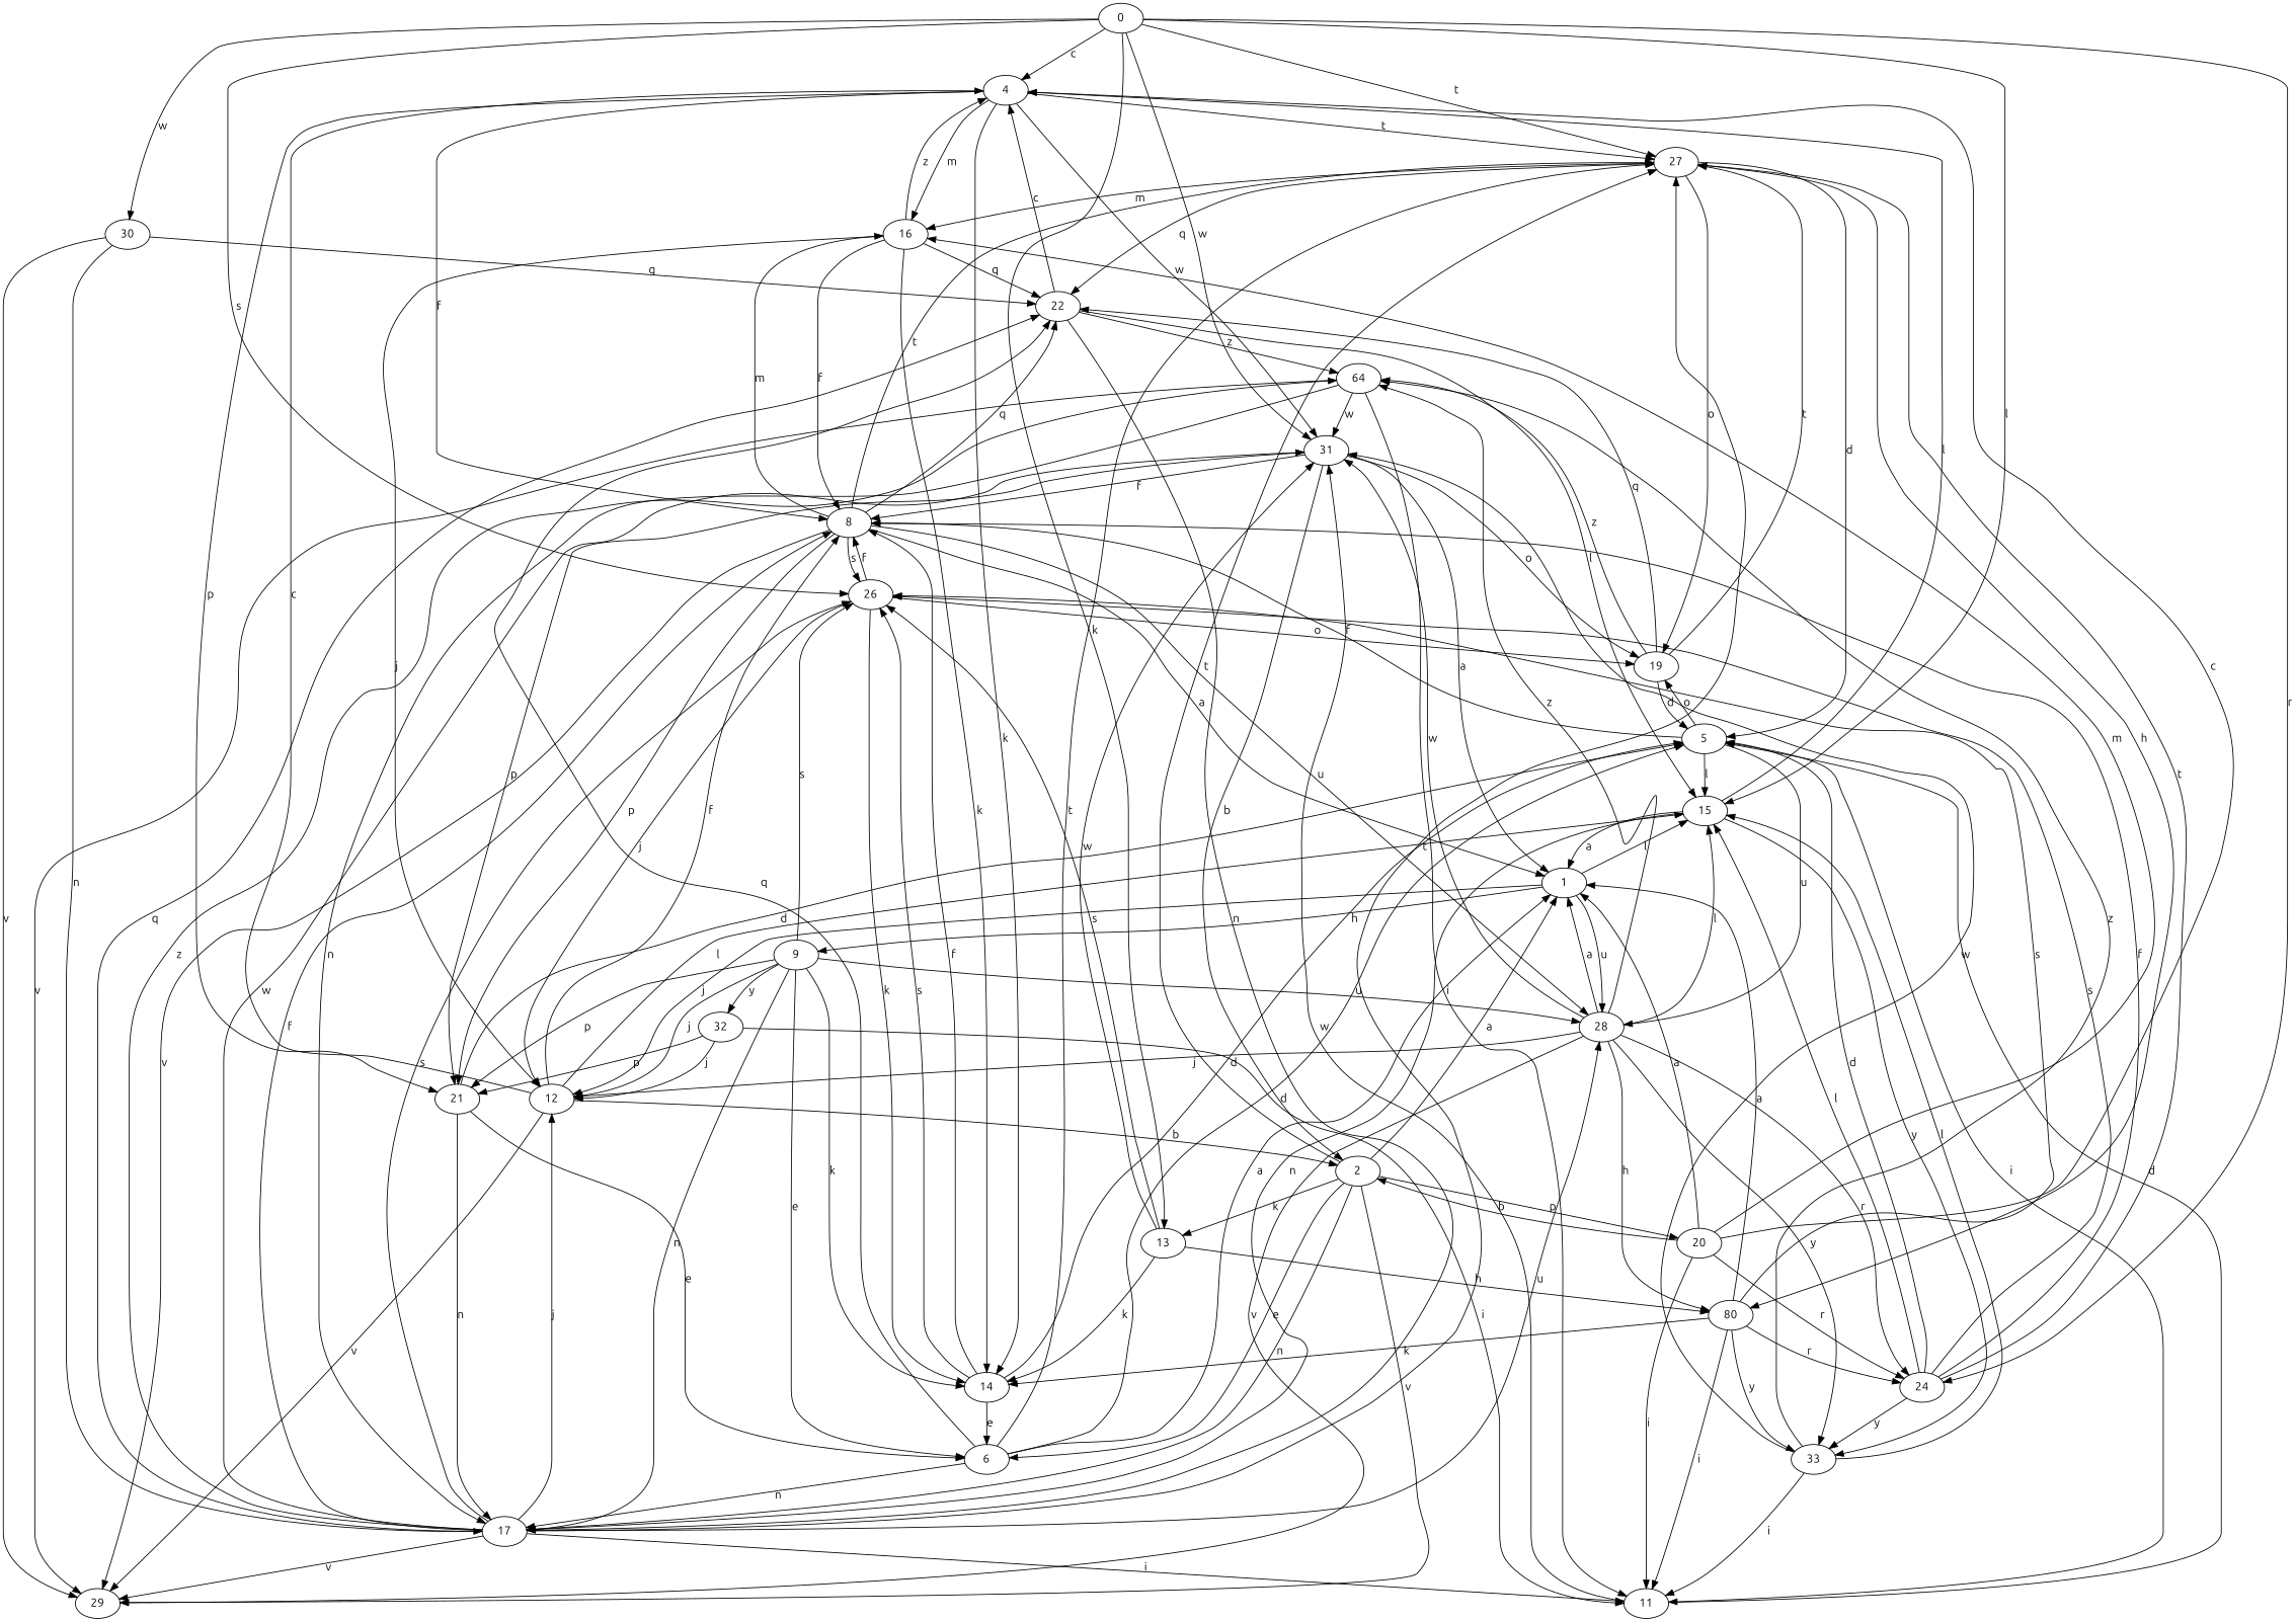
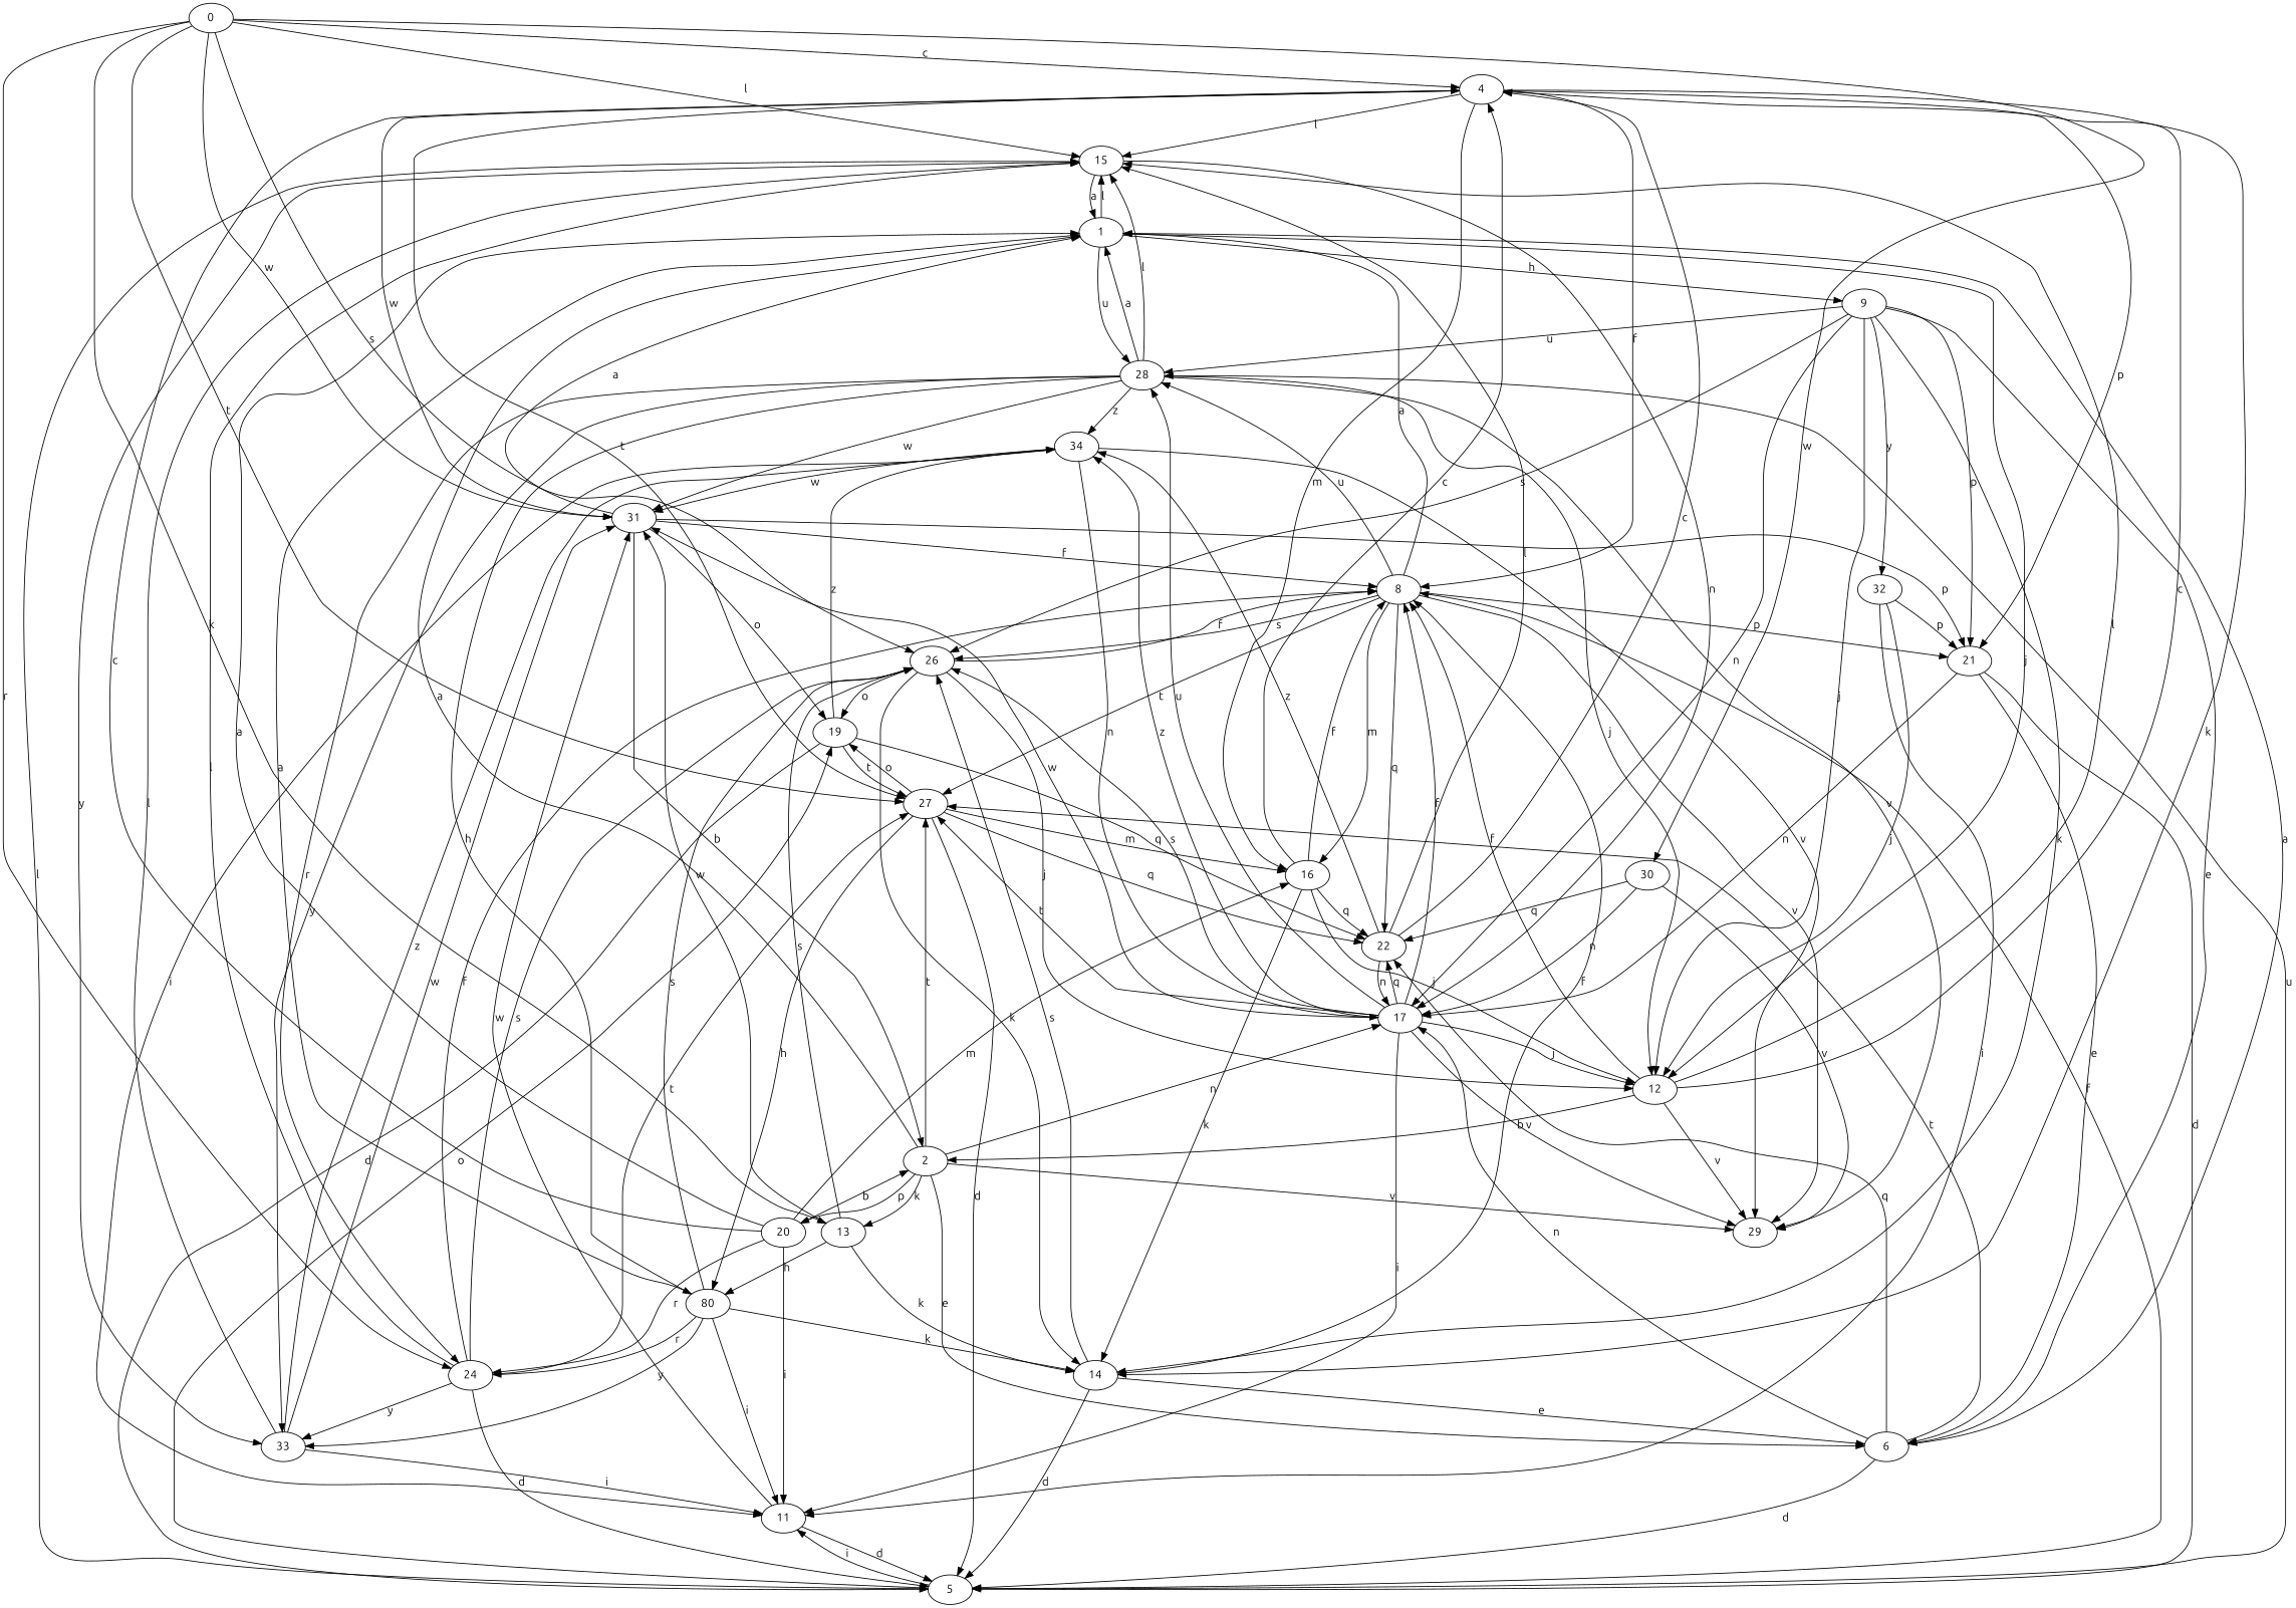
  strict digraph {
    fontname=Ubuntu
    node [fontname=Ubuntu]
    edge [fontname=Ubuntu]
    0
    4
    13
    15
    24
    26
    27
    30
    31
    8
    14
    16
    21
    n14 [label=80]
    1
    17
    33
    5
    12
    19
    22
    29
    2
    9
    28
    6
    32
-   34 [label=64]
+   34
    20
    11
    0 -> 4 [label=c]
    0 -> 13 [label=k]
    0 -> 15 [label=l]
    0 -> 24 [label=r]
    0 -> 26 [label=s]
    0 -> 27 [label=t]
    0 -> 30 [label=w]
    0 -> 31 [label=w]
-   15 -> 4 [label=l]
+   4 -> 15 [label=l]
    4 -> 27 [label=t]
    4 -> 31 [label=w]
    4 -> 8 [label=f]
    4 -> 14 [label=k]
    4 -> 16 [label=m]
    4 -> 21 [label=p]
    13 -> 26 [label=s]
    13 -> 31 [label=w]
    13 -> 14 [label=k]
    13 -> n14 [label=h]
    15 -> 1 [label=a]
    15 -> 17 [label=n]
    15 -> 33 [label=y]
    24 -> 15 [label=l]
    24 -> 26 [label=s]
    24 -> 27 [label=t]
    24 -> 8 [label=f]
    24 -> 33 [label=y]
    24 -> 5 [label=d]
    26 -> 8 [label=f]
    26 -> 14 [label=k]
    26 -> 12 [label=j]
    26 -> 19 [label=o]
    27 -> 16 [label=m]
    27 -> n14 [label=h]
    27 -> 5 [label=d]
    27 -> 19 [label=o]
    27 -> 22 [label=q]
    30 -> 17 [label=n]
    30 -> 22 [label=q]
    30 -> 29 [label=v]
    31 -> 8 [label=f]
    31 -> 21 [label=p]
    31 -> 1 [label=a]
    31 -> 19 [label=o]
    31 -> 2 [label=b]
    8 -> 26 [label=s]
    8 -> 27 [label=t]
    8 -> 16 [label=m]
    8 -> 21 [label=p]
    8 -> 1 [label=a]
    8 -> 22 [label=q]
    8 -> 29 [label=v]
    8 -> 28 [label=u]
    14 -> 26 [label=s]
    14 -> 8 [label=f]
    14 -> 5 [label=d]
    14 -> 6 [label=e]
-   16 -> 4 [label=z]
+   16 -> 4 [label=c]
    16 -> 8 [label=f]
    16 -> 14 [label=k]
    16 -> 12 [label=j]
    16 -> 22 [label=q]
    21 -> 17 [label=n]
    21 -> 5 [label=d]
    21 -> 6 [label=e]
    n14 -> 24 [label=r]
    n14 -> 26 [label=s]
    n14 -> 14 [label=k]
    n14 -> 1 [label=a]
    n14 -> 33 [label=y]
    n14 -> 11 [label=i]
    1 -> 15 [label=l]
    1 -> 12 [label=j]
    1 -> 9 [label=h]
    1 -> 28 [label=u]
    17 -> 26 [label=s]
    17 -> 27 [label=t]
    17 -> 31 [label=w]
    17 -> 8 [label=f]
    17 -> 12 [label=j]
    17 -> 22 [label=q]
    17 -> 29 [label=v]
    17 -> 28 [label=u]
    17 -> 34 [label=z]
    17 -> 11 [label=i]
    33 -> 15 [label=l]
    33 -> 31 [label=w]
    33 -> 34 [label=z]
    33 -> 11 [label=i]
    5 -> 15 [label=l]
    5 -> 8 [label=f]
    5 -> 19 [label=o]
    5 -> 28 [label=u]
    5 -> 11 [label=i]
    12 -> 4 [label=c]
    12 -> 15 [label=l]
    12 -> 8 [label=f]
    12 -> 29 [label=v]
    12 -> 2 [label=b]
    19 -> 27 [label=t]
    19 -> 5 [label=d]
    19 -> 22 [label=q]
    19 -> 34 [label=z]
    22 -> 4 [label=c]
    22 -> 15 [label=l]
    22 -> 17 [label=n]
    22 -> 34 [label=z]
    2 -> 13 [label=k]
    2 -> 27 [label=t]
    2 -> 1 [label=a]
    2 -> 17 [label=n]
    2 -> 29 [label=v]
    2 -> 6 [label=e]
    2 -> 20 [label=p]
    9 -> 26 [label=s]
    9 -> 14 [label=k]
    9 -> 21 [label=p]
    9 -> 17 [label=n]
    9 -> 12 [label=j]
    9 -> 28 [label=u]
    9 -> 6 [label=e]
    9 -> 32 [label=y]
    28 -> 15 [label=l]
    28 -> 24 [label=r]
    28 -> 31 [label=w]
    28 -> n14 [label=h]
    28 -> 1 [label=a]
    28 -> 33 [label=y]
    28 -> 12 [label=j]
    28 -> 29 [label=v]
    28 -> 34 [label=z]
    6 -> 27 [label=t]
    6 -> 1 [label=a]
    6 -> 17 [label=n]
    6 -> 5 [label=d]
    6 -> 22 [label=q]
    32 -> 21 [label=p]
    32 -> 12 [label=j]
    32 -> 11 [label=i]
    34 -> 31 [label=w]
    34 -> 17 [label=n]
    34 -> 29 [label=v]
    34 -> 11 [label=i]
    20 -> 4 [label=c]
    20 -> 24 [label=r]
    20 -> 16 [label=m]
    20 -> 1 [label=a]
    20 -> 2 [label=b]
    20 -> 11 [label=i]
    11 -> 31 [label=w]
    11 -> 5 [label=d]
  }
